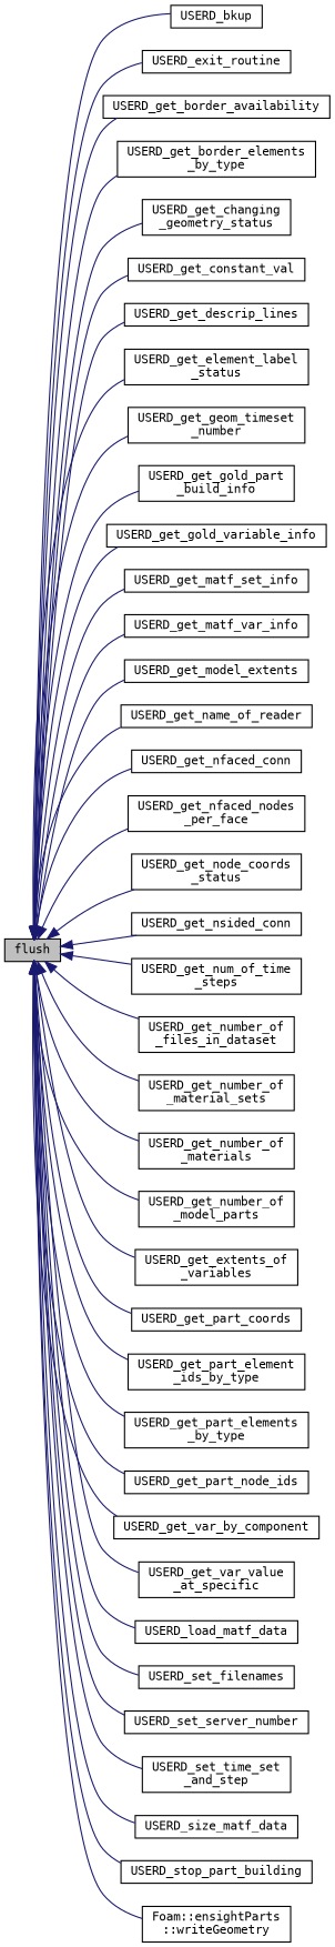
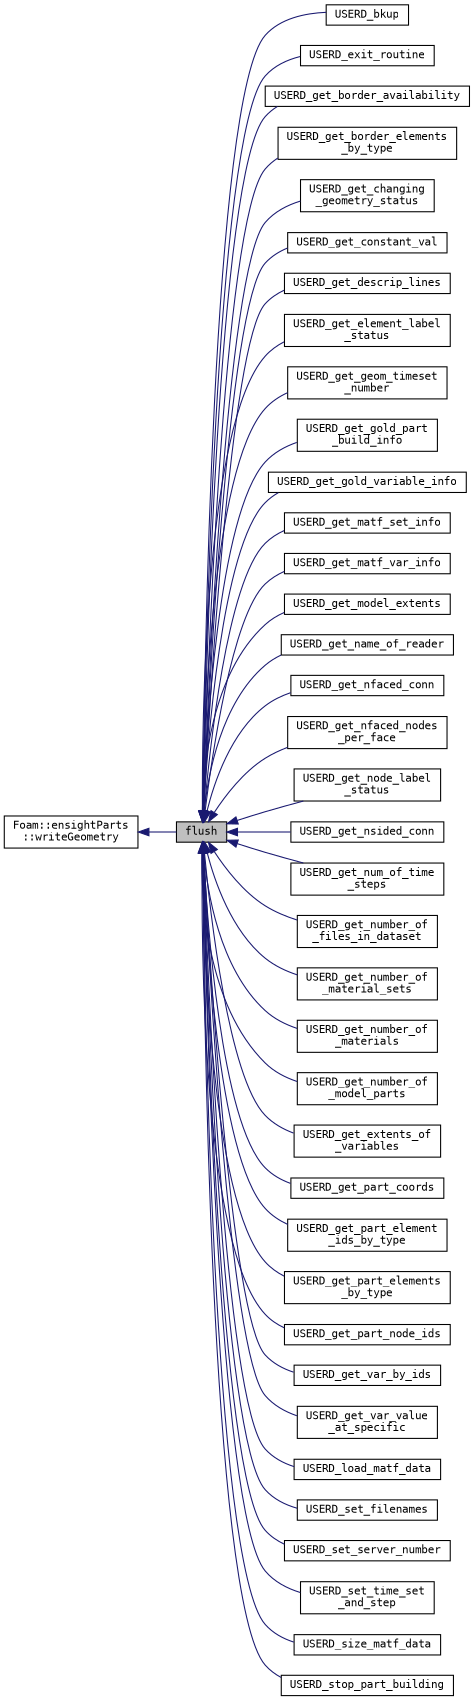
  digraph {
    fontname="DejaVu Sans Mono"
    rankdir=LR
    node [color=black fontname="DejaVu Sans Mono" fontsize=10 shape=record]
    edge [color=midnightblue dir=back fontname="DejaVu Sans Mono" fontsize=10 labelfontname=FreeSans labelfontsize=10 style=solid]
    n1 [fillcolor=grey75 fontcolor=black height=0.2 label=flush style=filled width=0.4]
    n2 [height=0.2 label=USERD_bkup width=0.4]
    n3 [height=0.2 label=USERD_exit_routine width=0.4]
    n4 [height=0.2 label=USERD_get_border_availability width=0.4]
    n5 [height=0.2 label="USERD_get_border_elements\l_by_type" width=0.4]
    n6 [height=0.2 label="USERD_get_changing\l_geometry_status" width=0.4]
    n7 [height=0.2 label=USERD_get_constant_val width=0.4]
    n8 [height=0.2 label=USERD_get_descrip_lines width=0.4]
    n9 [height=0.2 label="USERD_get_element_label\l_status" width=0.4]
    n10 [height=0.2 label="USERD_get_geom_timeset\l_number" width=0.4]
    n11 [height=0.2 label="USERD_get_gold_part\l_build_info" width=0.4]
    n12 [height=0.2 label=USERD_get_gold_variable_info width=0.4]
    n13 [height=0.2 label=USERD_get_matf_set_info width=0.4]
    n14 [height=0.2 label=USERD_get_matf_var_info width=0.4]
    n15 [height=0.2 label=USERD_get_model_extents width=0.4]
    n16 [height=0.2 label=USERD_get_name_of_reader width=0.4]
    n17 [height=0.2 label=USERD_get_nfaced_conn width=0.4]
    n18 [height=0.2 label="USERD_get_nfaced_nodes\l_per_face" width=0.4]
-   n19 [height=0.2 label="USERD_get_node_coords\l_status" width=0.4]
+   n19 [height=0.2 label="USERD_get_node_label\l_status" width=0.4]
    n20 [height=0.2 label=USERD_get_nsided_conn width=0.4]
    n21 [height=0.2 label="USERD_get_num_of_time\l_steps" width=0.4]
    n22 [height=0.2 label="USERD_get_number_of\l_files_in_dataset" width=0.4]
    n23 [height=0.2 label="USERD_get_number_of\l_material_sets" width=0.4]
    n24 [height=0.2 label="USERD_get_number_of\l_materials" width=0.4]
    n25 [height=0.2 label="USERD_get_number_of\l_model_parts" width=0.4]
    n26 [height=0.2 label="USERD_get_extents_of\l_variables" width=0.4]
    n27 [height=0.2 label=USERD_get_part_coords width=0.4]
    n28 [height=0.2 label="USERD_get_part_element\l_ids_by_type" width=0.4]
    n29 [height=0.2 label="USERD_get_part_elements\l_by_type" width=0.4]
    n30 [height=0.2 label=USERD_get_part_node_ids width=0.4]
-   n31 [height=0.2 label=USERD_get_var_by_component width=0.4]
+   n31 [height=0.2 label=USERD_get_var_by_ids width=0.4]
    n32 [height=0.2 label="USERD_get_var_value\l_at_specific" width=0.4]
    n33 [height=0.2 label=USERD_load_matf_data width=0.4]
    n34 [height=0.2 label=USERD_set_filenames width=0.4]
    n35 [height=0.2 label=USERD_set_server_number width=0.4]
    n36 [height=0.2 label="USERD_set_time_set\l_and_step" width=0.4]
    n37 [height=0.2 label=USERD_size_matf_data width=0.4]
    n38 [height=0.2 label=USERD_stop_part_building width=0.4]
    n39 [height=0.2 label="Foam::ensightParts\l::writeGeometry" width=0.4]
    n1 -> n2
    n1 -> n3
    n1 -> n4
    n1 -> n5
    n1 -> n6
    n1 -> n7
    n1 -> n8
    n1 -> n9
    n1 -> n10
    n1 -> n11
    n1 -> n12
    n1 -> n13
    n1 -> n14
    n1 -> n15
    n1 -> n16
    n1 -> n17
    n1 -> n18
    n1 -> n19
    n1 -> n20
    n1 -> n21
    n1 -> n22
    n1 -> n23
    n1 -> n24
    n1 -> n25
    n1 -> n26
    n1 -> n27
    n1 -> n28
    n1 -> n29
    n1 -> n30
    n1 -> n31
    n1 -> n32
    n1 -> n33
    n1 -> n34
    n1 -> n35
    n1 -> n36
    n1 -> n37
    n1 -> n38
-   n1 -> n39
+   n39 -> n1
  }
